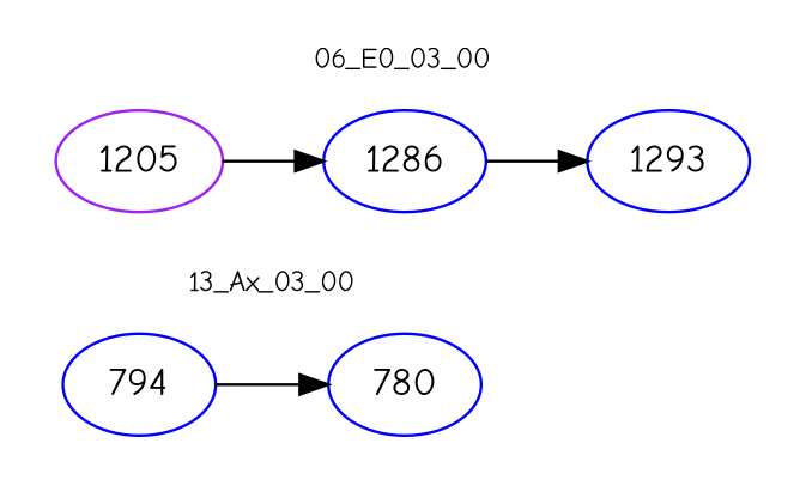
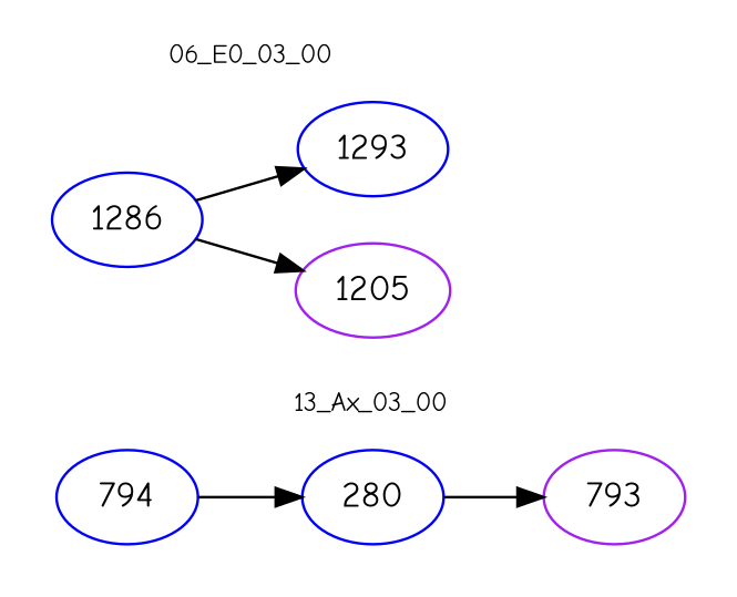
  digraph {
    fontname="Comic Neue"
    rankdir=LR
    node [color=blue fontname="Comic Neue"]
    edge [color=black fontname="Comic Neue"]
    n1 [label=794]
-   n2 [label=780]
+   n2 [label=280]
+   n3 [color=purple label=793]
    n4 [color=purple label=1205]
    n5 [label=1286]
    n6 [label=1293]
    subgraph cluster_1 {
      color=white
      fontsize=10
      label="13_Ax_03_00"
      n1
      n2
+     n3
    }
    subgraph cluster_2 {
      color=white
      fontsize=10
      label="06_E0_03_00"
      n4
      n5
      n6
    }
    n1 -> n2
-   n4 -> n5
+   n2 -> n3
+   n5 -> n4
    n5 -> n6
  }
